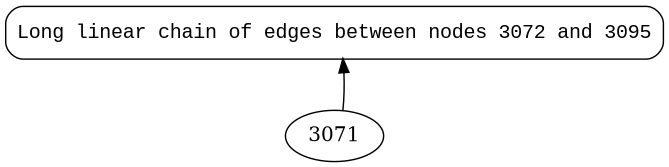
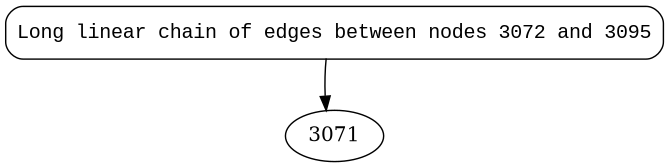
  digraph {
    n1 [fillcolor=white fontname="Courier New" label="Long linear chain of edges between nodes 3072 and 3095" penwidth=1 shape=Mrecord style="filled,bold"]
    3071
-   3071 -> n1
+   n1 -> 3071
  }
